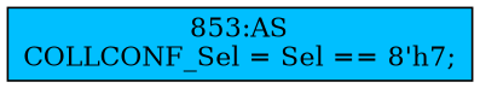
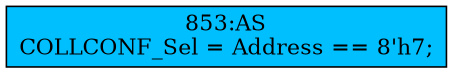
  strict digraph {
    rankdir=LR
-   n1 [ast="<pyverilog.vparser.ast.Assign object at 0x7fbdee0c8950>" def_var="['COLLCONF_Sel']" fillcolor=deepskyblue label="853:AS\nCOLLCONF_Sel = Sel == 8'h7;" statements="[]" style=filled typ=Assign use_var="['Address']" shape=box]
+   n1 [ast="<pyverilog.vparser.ast.Assign object at 0x7fbdee0c8950>" def_var="['COLLCONF_Sel']" fillcolor=deepskyblue label="853:AS\nCOLLCONF_Sel = Address == 8'h7;" statements="[]" style=filled typ=Assign use_var="['Address']" shape=box]
  }
